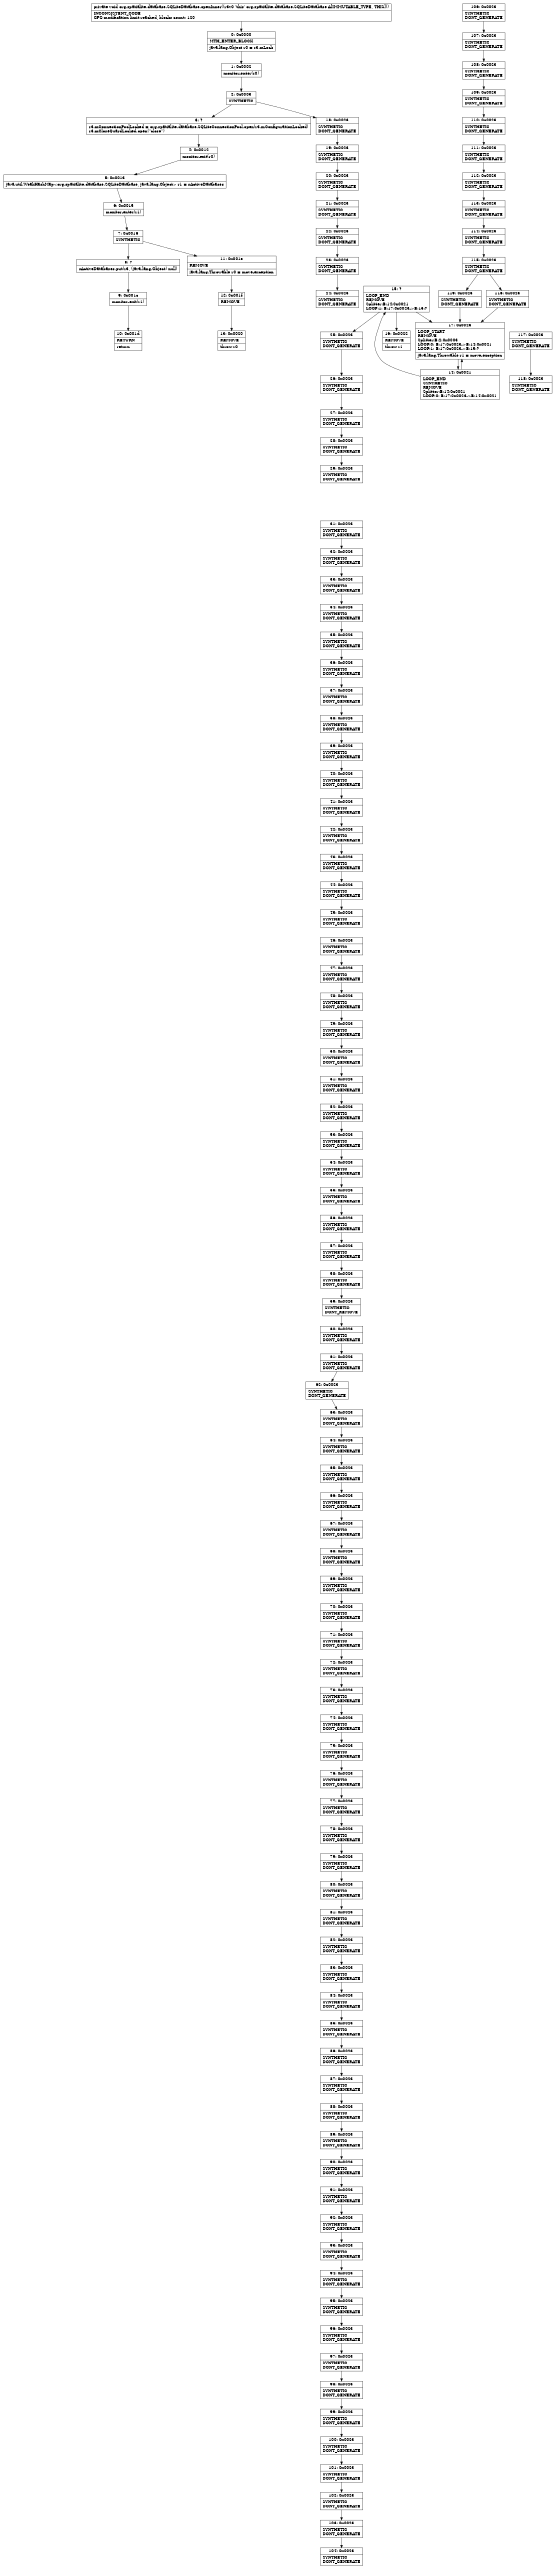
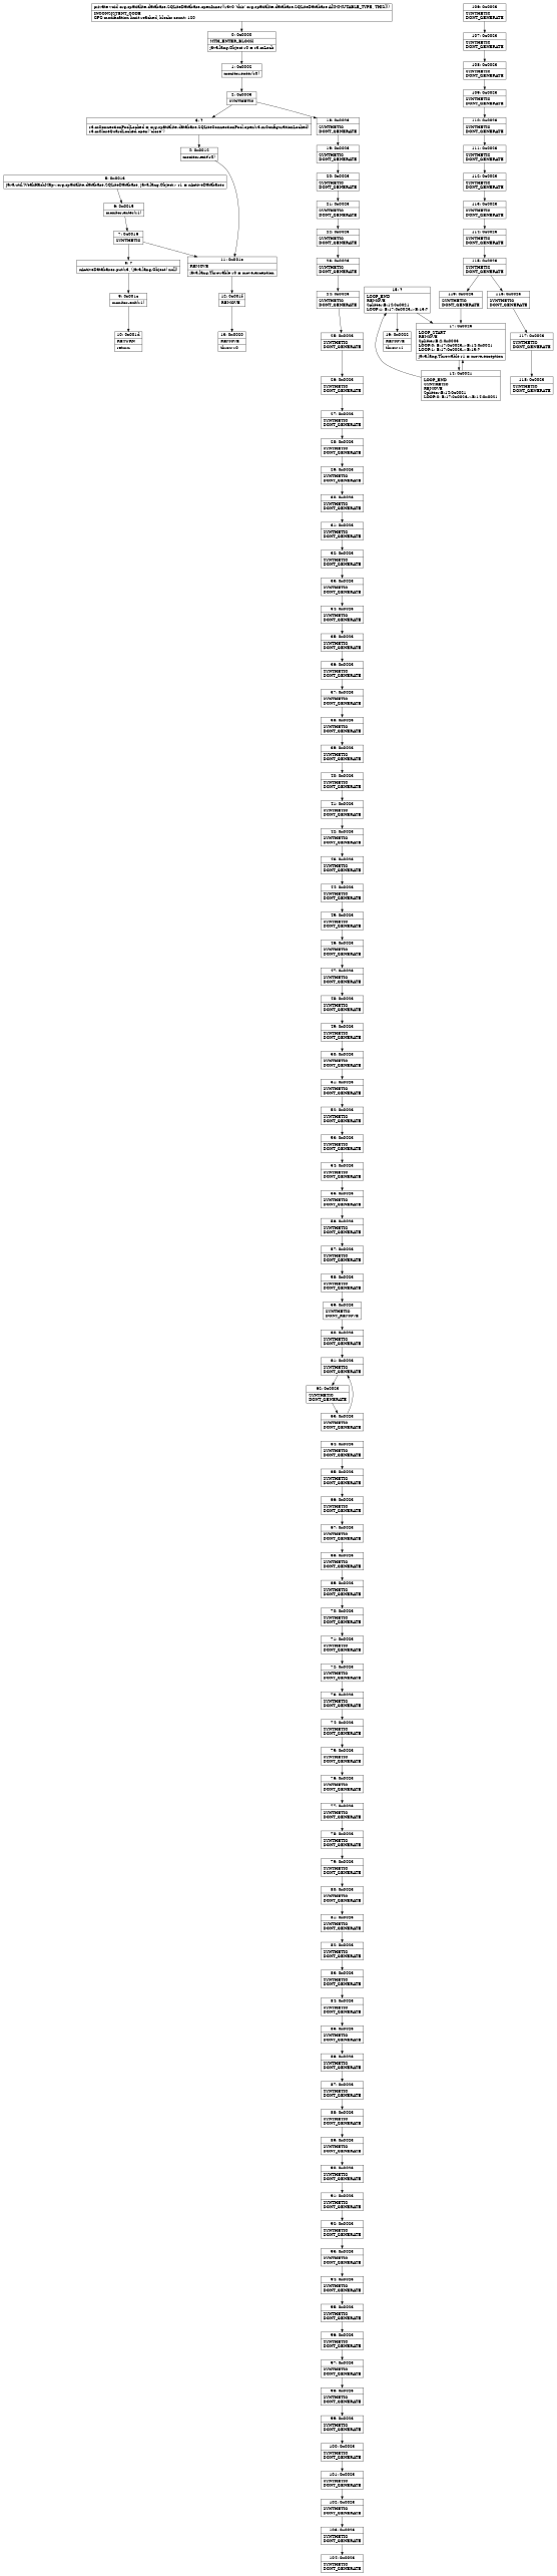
  digraph {
    node [shape=record]
    n1 [label="{0\:\ 0x0000|MTH_ENTER_BLOCK\l|java.lang.Object r0 = r3.mLock\l}"]
    n2 [label="{1\:\ 0x0002|monitor\-enter(r0)\l}"]
    n3 [label="{2\:\ 0x0003|SYNTHETIC\l}"]
    n4 [label="{3\:\ ?|r3.mConnectionPoolLocked = org.spatialite.database.SQLiteConnectionPool.open(r3.mConfigurationLocked)\lr3.mCloseGuardLocked.open(\"close\")\l}"]
    n5 [label="{18\:\ 0x0023|SYNTHETIC\lDONT_GENERATE\l}"]
    n6 [label="{4\:\ 0x0012|monitor\-exit(r0)\l}"]
    n7 [label="{19\:\ 0x0023|SYNTHETIC\lDONT_GENERATE\l}"]
    n8 [label="{5\:\ 0x0013|java.util.WeakHashMap\<org.spatialite.database.SQLiteDatabase, java.lang.Object\> r1 = sActiveDatabases\l}"]
    n9 [label="{6\:\ 0x0015|monitor\-enter(r1)\l}"]
    n10 [label="{7\:\ 0x0016|SYNTHETIC\l}"]
    n11 [label="{8\:\ ?|sActiveDatabases.put(r3, (java.lang.Object) null)\l}"]
    n12 [label="{11\:\ 0x001e|REMOVE\l|java.lang.Throwable r0 = move\-exception\l}"]
    n13 [label="{9\:\ 0x001c|monitor\-exit(r1)\l}"]
    n14 [label="{12\:\ 0x001f|REMOVE\l}"]
    n15 [label="{10\:\ 0x001d|RETURN\l|return\l}"]
    n16 [label="{13\:\ 0x0020|REMOVE\l|throw r0\l}"]
    n17 [label="{14\:\ 0x0021|LOOP_END\lSYNTHETIC\lREMOVE\lSplitter:B:14:0x0021\lLOOP:0: B:17:0x0023\-\>B:14:0x0021\l}"]
    n18 [label="{15\:\ ?|LOOP_END\lREMOVE\lSplitter:B:14:0x0021\lLOOP:1: B:17:0x0023\-\>B:15:?\l}"]
    n19 [label="{17\:\ 0x0023|LOOP_START\lREMOVE\lSplitter:B:2:0x0003\lLOOP:0: B:17:0x0023\-\>B:14:0x0021\lLOOP:1: B:17:0x0023\-\>B:15:?\l|java.lang.Throwable r1 = move\-exception\l}"]
    n20 [label="{16\:\ 0x0022|REMOVE\l|throw r1\l}"]
    n21 [label="{20\:\ 0x0023|SYNTHETIC\lDONT_GENERATE\l}"]
    n22 [label="{21\:\ 0x0023|SYNTHETIC\lDONT_GENERATE\l}"]
    n23 [label="{22\:\ 0x0023|SYNTHETIC\lDONT_GENERATE\l}"]
    n24 [label="{23\:\ 0x0023|SYNTHETIC\lDONT_GENERATE\l}"]
    n25 [label="{24\:\ 0x0023|SYNTHETIC\lDONT_GENERATE\l}"]
    n26 [label="{25\:\ 0x0023|SYNTHETIC\lDONT_GENERATE\l}"]
    n27 [label="{26\:\ 0x0023|SYNTHETIC\lDONT_GENERATE\l}"]
    n28 [label="{27\:\ 0x0023|SYNTHETIC\lDONT_GENERATE\l}"]
    n29 [label="{28\:\ 0x0023|SYNTHETIC\lDONT_GENERATE\l}"]
    n30 [label="{29\:\ 0x0023|SYNTHETIC\lDONT_GENERATE\l}"]
+   n31 [label="{30\:\ 0x0023|SYNTHETIC\lDONT_GENERATE\l}"]
    n32 [label="{31\:\ 0x0023|SYNTHETIC\lDONT_GENERATE\l}"]
    n33 [label="{32\:\ 0x0023|SYNTHETIC\lDONT_GENERATE\l}"]
    n34 [label="{33\:\ 0x0023|SYNTHETIC\lDONT_GENERATE\l}"]
    n35 [label="{34\:\ 0x0023|SYNTHETIC\lDONT_GENERATE\l}"]
    n36 [label="{35\:\ 0x0023|SYNTHETIC\lDONT_GENERATE\l}"]
    n37 [label="{36\:\ 0x0023|SYNTHETIC\lDONT_GENERATE\l}"]
    n38 [label="{37\:\ 0x0023|SYNTHETIC\lDONT_GENERATE\l}"]
    n39 [label="{38\:\ 0x0023|SYNTHETIC\lDONT_GENERATE\l}"]
    n40 [label="{39\:\ 0x0023|SYNTHETIC\lDONT_GENERATE\l}"]
    n41 [label="{40\:\ 0x0023|SYNTHETIC\lDONT_GENERATE\l}"]
    n42 [label="{41\:\ 0x0023|SYNTHETIC\lDONT_GENERATE\l}"]
    n43 [label="{42\:\ 0x0023|SYNTHETIC\lDONT_GENERATE\l}"]
    n44 [label="{43\:\ 0x0023|SYNTHETIC\lDONT_GENERATE\l}"]
    n45 [label="{44\:\ 0x0023|SYNTHETIC\lDONT_GENERATE\l}"]
    n46 [label="{45\:\ 0x0023|SYNTHETIC\lDONT_GENERATE\l}"]
    n47 [label="{46\:\ 0x0023|SYNTHETIC\lDONT_GENERATE\l}"]
    n48 [label="{47\:\ 0x0023|SYNTHETIC\lDONT_GENERATE\l}"]
    n49 [label="{48\:\ 0x0023|SYNTHETIC\lDONT_GENERATE\l}"]
    n50 [label="{49\:\ 0x0023|SYNTHETIC\lDONT_GENERATE\l}"]
    n51 [label="{50\:\ 0x0023|SYNTHETIC\lDONT_GENERATE\l}"]
    n52 [label="{51\:\ 0x0023|SYNTHETIC\lDONT_GENERATE\l}"]
    n53 [label="{52\:\ 0x0023|SYNTHETIC\lDONT_GENERATE\l}"]
    n54 [label="{53\:\ 0x0023|SYNTHETIC\lDONT_GENERATE\l}"]
    n55 [label="{54\:\ 0x0023|SYNTHETIC\lDONT_GENERATE\l}"]
    n56 [label="{55\:\ 0x0023|SYNTHETIC\lDONT_GENERATE\l}"]
    n57 [label="{56\:\ 0x0023|SYNTHETIC\lDONT_GENERATE\l}"]
    n58 [label="{57\:\ 0x0023|SYNTHETIC\lDONT_GENERATE\l}"]
    n59 [label="{58\:\ 0x0023|SYNTHETIC\lDONT_GENERATE\l}"]
    n60 [label="{59\:\ 0x0023|SYNTHETIC\lDONT_REMOVE\l}"]
    n61 [label="{60\:\ 0x0023|SYNTHETIC\lDONT_GENERATE\l}"]
    n62 [label="{61\:\ 0x0023|SYNTHETIC\lDONT_GENERATE\l}"]
    n63 [label="{62\:\ 0x0023|SYNTHETIC\lDONT_GENERATE\l}"]
    n64 [label="{63\:\ 0x0023|SYNTHETIC\lDONT_GENERATE\l}"]
    n65 [label="{64\:\ 0x0023|SYNTHETIC\lDONT_GENERATE\l}"]
    n66 [label="{65\:\ 0x0023|SYNTHETIC\lDONT_GENERATE\l}"]
    n67 [label="{66\:\ 0x0023|SYNTHETIC\lDONT_GENERATE\l}"]
    n68 [label="{67\:\ 0x0023|SYNTHETIC\lDONT_GENERATE\l}"]
    n69 [label="{68\:\ 0x0023|SYNTHETIC\lDONT_GENERATE\l}"]
    n70 [label="{69\:\ 0x0023|SYNTHETIC\lDONT_GENERATE\l}"]
    n71 [label="{70\:\ 0x0023|SYNTHETIC\lDONT_GENERATE\l}"]
    n72 [label="{71\:\ 0x0023|SYNTHETIC\lDONT_GENERATE\l}"]
    n73 [label="{72\:\ 0x0023|SYNTHETIC\lDONT_GENERATE\l}"]
    n74 [label="{73\:\ 0x0023|SYNTHETIC\lDONT_GENERATE\l}"]
    n75 [label="{74\:\ 0x0023|SYNTHETIC\lDONT_GENERATE\l}"]
    n76 [label="{75\:\ 0x0023|SYNTHETIC\lDONT_GENERATE\l}"]
    n77 [label="{76\:\ 0x0023|SYNTHETIC\lDONT_GENERATE\l}"]
    n78 [label="{77\:\ 0x0023|SYNTHETIC\lDONT_GENERATE\l}"]
    n79 [label="{78\:\ 0x0023|SYNTHETIC\lDONT_GENERATE\l}"]
    n80 [label="{79\:\ 0x0023|SYNTHETIC\lDONT_GENERATE\l}"]
    n81 [label="{80\:\ 0x0023|SYNTHETIC\lDONT_GENERATE\l}"]
    n82 [label="{81\:\ 0x0023|SYNTHETIC\lDONT_GENERATE\l}"]
    n83 [label="{82\:\ 0x0023|SYNTHETIC\lDONT_GENERATE\l}"]
    n84 [label="{83\:\ 0x0023|SYNTHETIC\lDONT_GENERATE\l}"]
    n85 [label="{84\:\ 0x0023|SYNTHETIC\lDONT_GENERATE\l}"]
    n86 [label="{85\:\ 0x0023|SYNTHETIC\lDONT_GENERATE\l}"]
    n87 [label="{86\:\ 0x0023|SYNTHETIC\lDONT_GENERATE\l}"]
    n88 [label="{87\:\ 0x0023|SYNTHETIC\lDONT_GENERATE\l}"]
    n89 [label="{88\:\ 0x0023|SYNTHETIC\lDONT_GENERATE\l}"]
    n90 [label="{89\:\ 0x0023|SYNTHETIC\lDONT_GENERATE\l}"]
    n91 [label="{90\:\ 0x0023|SYNTHETIC\lDONT_GENERATE\l}"]
    n92 [label="{91\:\ 0x0023|SYNTHETIC\lDONT_GENERATE\l}"]
    n93 [label="{92\:\ 0x0023|SYNTHETIC\lDONT_GENERATE\l}"]
    n94 [label="{93\:\ 0x0023|SYNTHETIC\lDONT_GENERATE\l}"]
    n95 [label="{94\:\ 0x0023|SYNTHETIC\lDONT_GENERATE\l}"]
    n96 [label="{95\:\ 0x0023|SYNTHETIC\lDONT_GENERATE\l}"]
    n97 [label="{96\:\ 0x0023|SYNTHETIC\lDONT_GENERATE\l}"]
    n98 [label="{97\:\ 0x0023|SYNTHETIC\lDONT_GENERATE\l}"]
    n99 [label="{98\:\ 0x0023|SYNTHETIC\lDONT_GENERATE\l}"]
    n100 [label="{99\:\ 0x0023|SYNTHETIC\lDONT_GENERATE\l}"]
    n101 [label="{100\:\ 0x0023|SYNTHETIC\lDONT_GENERATE\l}"]
    n102 [label="{101\:\ 0x0023|SYNTHETIC\lDONT_GENERATE\l}"]
    n103 [label="{102\:\ 0x0023|SYNTHETIC\lDONT_GENERATE\l}"]
    n104 [label="{103\:\ 0x0023|SYNTHETIC\lDONT_GENERATE\l}"]
    n105 [label="{104\:\ 0x0023|SYNTHETIC\lDONT_GENERATE\l}"]
    n106 [label="{106\:\ 0x0023|SYNTHETIC\lDONT_GENERATE\l}"]
    n107 [label="{107\:\ 0x0023|SYNTHETIC\lDONT_GENERATE\l}"]
    n108 [label="{108\:\ 0x0023|SYNTHETIC\lDONT_GENERATE\l}"]
    n109 [label="{109\:\ 0x0023|SYNTHETIC\lDONT_GENERATE\l}"]
    n110 [label="{110\:\ 0x0023|SYNTHETIC\lDONT_GENERATE\l}"]
    n111 [label="{111\:\ 0x0023|SYNTHETIC\lDONT_GENERATE\l}"]
    n112 [label="{112\:\ 0x0023|SYNTHETIC\lDONT_GENERATE\l}"]
    n113 [label="{113\:\ 0x0023|SYNTHETIC\lDONT_GENERATE\l}"]
    n114 [label="{114\:\ 0x0023|SYNTHETIC\lDONT_GENERATE\l}"]
    n115 [label="{115\:\ 0x0023|SYNTHETIC\lDONT_GENERATE\l}"]
    n116 [label="{116\:\ 0x0023|SYNTHETIC\lDONT_GENERATE\l}"]
    n117 [label="{119\:\ 0x0023|SYNTHETIC\lDONT_GENERATE\l}"]
    n118 [label="{117\:\ 0x0023|SYNTHETIC\lDONT_GENERATE\l}"]
    n119 [label="{118\:\ 0x0023|SYNTHETIC\lDONT_GENERATE\l}"]
    n120 [label="{private void org.spatialite.database.SQLiteDatabase.openInner((r3v0 'this' org.spatialite.database.SQLiteDatabase A[IMMUTABLE_TYPE, THIS]))  | INCONSISTENT_CODE\lCFG modification limit reached, blocks count: 120\l}"]
    n1 -> n2
    n2 -> n3
    n3 -> n4
    n3 -> n5
    n4 -> n6
    n5 -> n7
-   n6 -> n8
+   n6 -> n12
    n7 -> n21
    n8 -> n9
    n9 -> n10
    n10 -> n11
    n10 -> n12
    n11 -> n13
    n12 -> n14
    n13 -> n15
    n14 -> n16
    n17 -> n18
    n17 -> n19
    n18 -> n19
    n18 -> n20
    n19 -> n17
    n21 -> n22
    n22 -> n23
    n23 -> n24
    n24 -> n25
-   n18 -> n26
+   n25 -> n26
    n26 -> n27
    n27 -> n28
    n28 -> n29
    n29 -> n30
+   n30 -> n31
+   n31 -> n32
    n32 -> n33
    n33 -> n34
    n34 -> n35
    n35 -> n36
    n36 -> n37
    n37 -> n38
    n38 -> n39
    n39 -> n40
    n40 -> n41
    n41 -> n42
    n42 -> n43
    n43 -> n44
    n44 -> n45
    n45 -> n46
+   n46 -> n47
    n47 -> n48
    n48 -> n49
    n49 -> n50
    n50 -> n51
    n51 -> n52
    n52 -> n53
    n53 -> n54
    n54 -> n55
    n55 -> n56
    n56 -> n57
    n57 -> n58
    n58 -> n59
    n59 -> n60
    n60 -> n61
    n61 -> n62
    n62 -> n63
    n63 -> n64
-   n64 -> n65
+   n64 -> n62
    n65 -> n66
    n66 -> n67
    n67 -> n68
    n68 -> n69
    n69 -> n70
    n70 -> n71
    n71 -> n72
    n72 -> n73
    n73 -> n74
    n74 -> n75
    n75 -> n76
    n76 -> n77
    n77 -> n78
    n78 -> n79
    n79 -> n80
    n80 -> n81
    n81 -> n82
    n82 -> n83
    n83 -> n84
    n84 -> n85
    n85 -> n86
    n86 -> n87
    n87 -> n88
    n88 -> n89
    n89 -> n90
    n90 -> n91
    n91 -> n92
    n92 -> n93
    n93 -> n94
    n94 -> n95
    n95 -> n96
    n96 -> n97
    n97 -> n98
    n98 -> n99
    n99 -> n100
    n100 -> n101
    n101 -> n102
    n102 -> n103
    n103 -> n104
    n104 -> n105
    n106 -> n107
    n107 -> n108
    n108 -> n109
    n109 -> n110
    n110 -> n111
    n111 -> n112
    n112 -> n113
    n113 -> n114
    n114 -> n115
    n115 -> n116
    n115 -> n117
-   n116 -> n19
+   n116 -> n118
    n117 -> n19
    n118 -> n119
    n120 -> n1
  }
